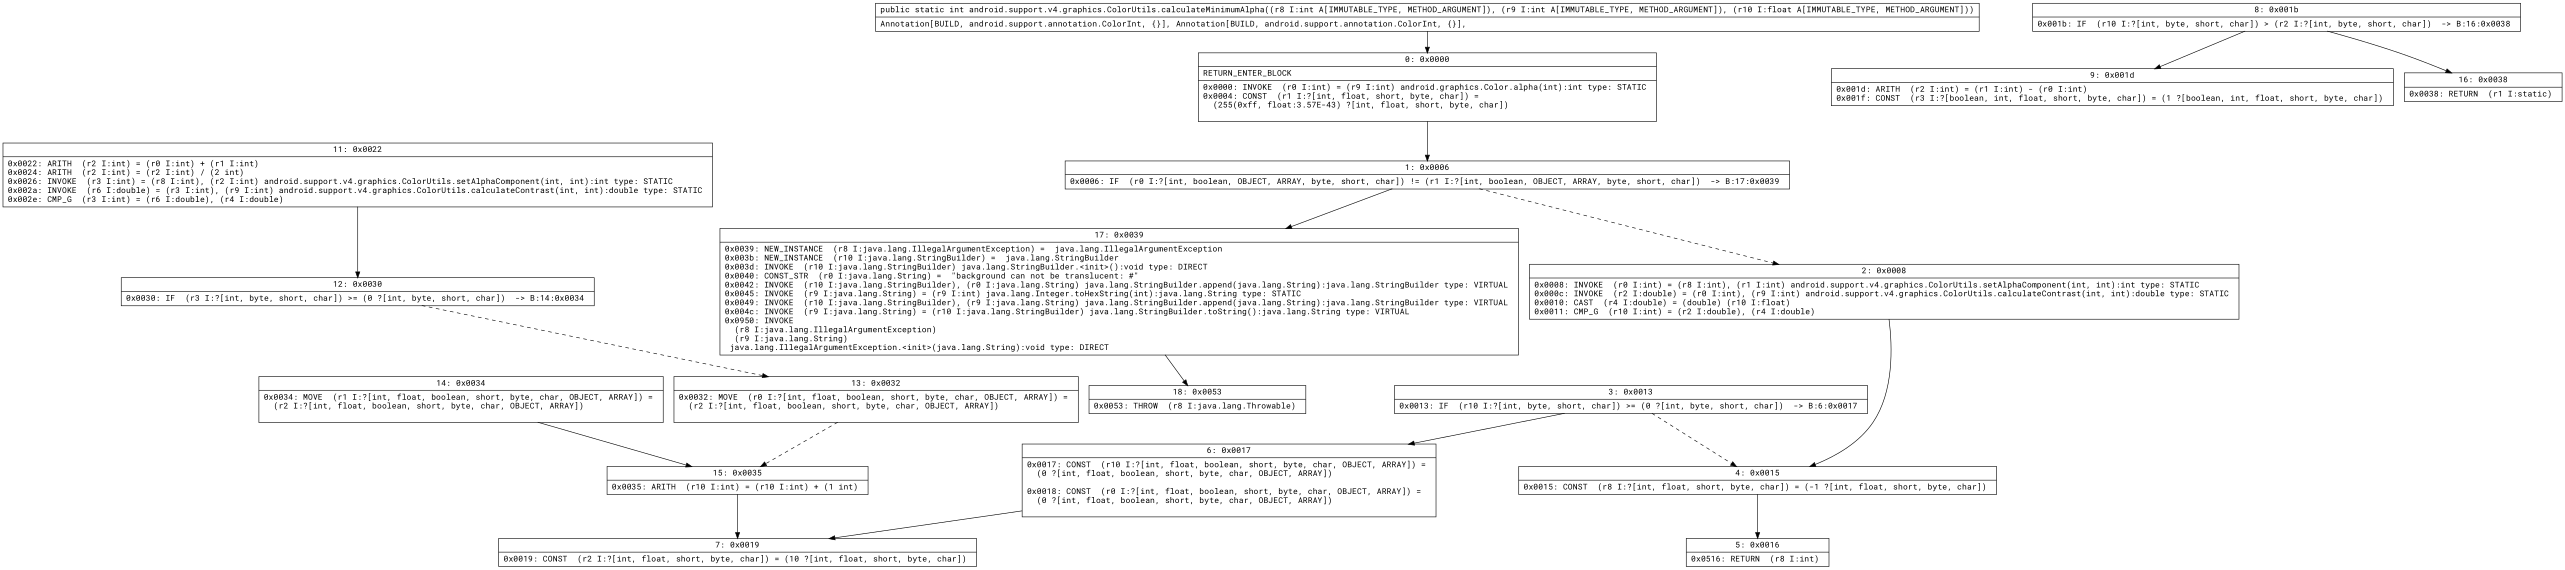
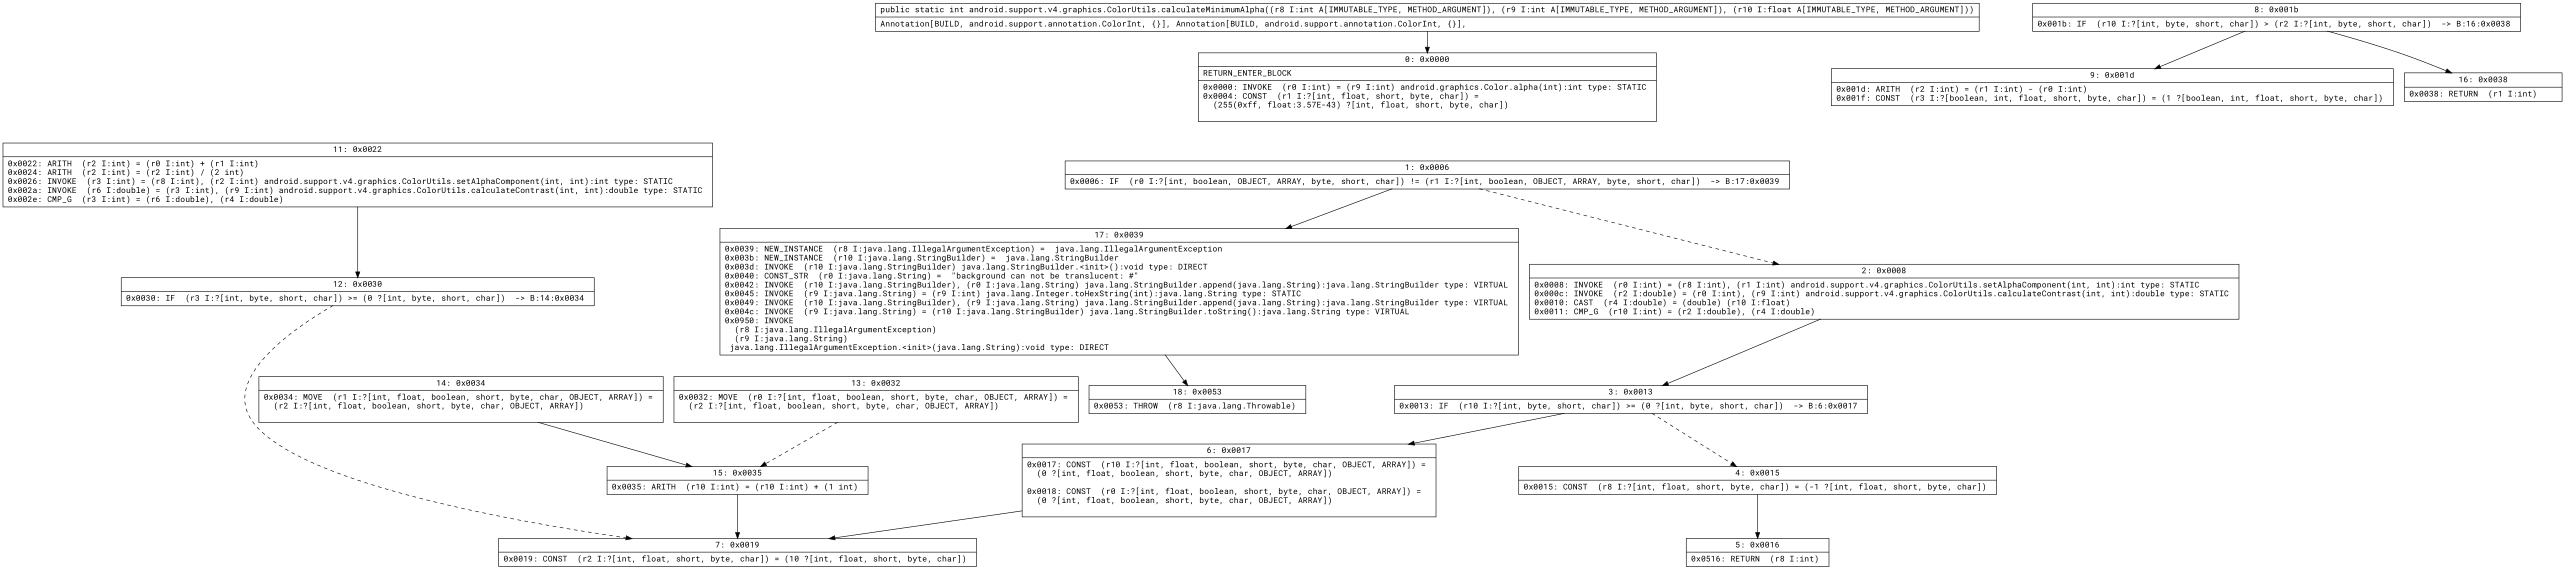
  digraph {
    fontname="Roboto Mono"
    node [fontname="Roboto Mono" shape=record]
    edge [fontname="Roboto Mono"]
    n1 [label="{0\:\ 0x0000|RETURN_ENTER_BLOCK\l|0x0000: INVOKE  (r0 I:int) = (r9 I:int) android.graphics.Color.alpha(int):int type: STATIC \l0x0004: CONST  (r1 I:?[int, float, short, byte, char]) = \l  (255(0xff, float:3.57E\-43) ?[int, float, short, byte, char])\l \l}"]
    n2 [label="{1\:\ 0x0006|0x0006: IF  (r0 I:?[int, boolean, OBJECT, ARRAY, byte, short, char]) != (r1 I:?[int, boolean, OBJECT, ARRAY, byte, short, char])  \-\> B:17:0x0039 \l}"]
    n3 [label="{2\:\ 0x0008|0x0008: INVOKE  (r0 I:int) = (r8 I:int), (r1 I:int) android.support.v4.graphics.ColorUtils.setAlphaComponent(int, int):int type: STATIC \l0x000c: INVOKE  (r2 I:double) = (r0 I:int), (r9 I:int) android.support.v4.graphics.ColorUtils.calculateContrast(int, int):double type: STATIC \l0x0010: CAST  (r4 I:double) = (double) (r10 I:float) \l0x0011: CMP_G  (r10 I:int) = (r2 I:double), (r4 I:double) \l}"]
    n4 [label="{17\:\ 0x0039|0x0039: NEW_INSTANCE  (r8 I:java.lang.IllegalArgumentException) =  java.lang.IllegalArgumentException \l0x003b: NEW_INSTANCE  (r10 I:java.lang.StringBuilder) =  java.lang.StringBuilder \l0x003d: INVOKE  (r10 I:java.lang.StringBuilder) java.lang.StringBuilder.\<init\>():void type: DIRECT \l0x0040: CONST_STR  (r0 I:java.lang.String) =  \"background can not be translucent: #\" \l0x0042: INVOKE  (r10 I:java.lang.StringBuilder), (r0 I:java.lang.String) java.lang.StringBuilder.append(java.lang.String):java.lang.StringBuilder type: VIRTUAL \l0x0045: INVOKE  (r9 I:java.lang.String) = (r9 I:int) java.lang.Integer.toHexString(int):java.lang.String type: STATIC \l0x0049: INVOKE  (r10 I:java.lang.StringBuilder), (r9 I:java.lang.String) java.lang.StringBuilder.append(java.lang.String):java.lang.StringBuilder type: VIRTUAL \l0x004c: INVOKE  (r9 I:java.lang.String) = (r10 I:java.lang.StringBuilder) java.lang.StringBuilder.toString():java.lang.String type: VIRTUAL \l0x0950: INVOKE  \l  (r8 I:java.lang.IllegalArgumentException)\l  (r9 I:java.lang.String)\l java.lang.IllegalArgumentException.\<init\>(java.lang.String):void type: DIRECT \l}"]
    n5 [label="{3\:\ 0x0013|0x0013: IF  (r10 I:?[int, byte, short, char]) \>= (0 ?[int, byte, short, char])  \-\> B:6:0x0017 \l}"]
    n6 [label="{18\:\ 0x0053|0x0053: THROW  (r8 I:java.lang.Throwable) \l}"]
    n7 [label="{4\:\ 0x0015|0x0015: CONST  (r8 I:?[int, float, short, byte, char]) = (\-1 ?[int, float, short, byte, char]) \l}"]
    n8 [label="{6\:\ 0x0017|0x0017: CONST  (r10 I:?[int, float, boolean, short, byte, char, OBJECT, ARRAY]) = \l  (0 ?[int, float, boolean, short, byte, char, OBJECT, ARRAY])\l \l0x0018: CONST  (r0 I:?[int, float, boolean, short, byte, char, OBJECT, ARRAY]) = \l  (0 ?[int, float, boolean, short, byte, char, OBJECT, ARRAY])\l \l}"]
    n9 [label="{5\:\ 0x0016|0x0516: RETURN  (r8 I:int) \l}"]
    n10 [label="{7\:\ 0x0019|0x0019: CONST  (r2 I:?[int, float, short, byte, char]) = (10 ?[int, float, short, byte, char]) \l}"]
    n11 [label="{8\:\ 0x001b|0x001b: IF  (r10 I:?[int, byte, short, char]) \> (r2 I:?[int, byte, short, char])  \-\> B:16:0x0038 \l}"]
    n12 [label="{9\:\ 0x001d|0x001d: ARITH  (r2 I:int) = (r1 I:int) \- (r0 I:int) \l0x001f: CONST  (r3 I:?[boolean, int, float, short, byte, char]) = (1 ?[boolean, int, float, short, byte, char]) \l}"]
-   n13 [label="{16\:\ 0x0038|0x0038: RETURN  (r1 I:static) \l}"]
+   n13 [label="{16\:\ 0x0038|0x0038: RETURN  (r1 I:int) \l}"]
    n14 [label="{11\:\ 0x0022|0x0022: ARITH  (r2 I:int) = (r0 I:int) + (r1 I:int) \l0x0024: ARITH  (r2 I:int) = (r2 I:int) \/ (2 int) \l0x0026: INVOKE  (r3 I:int) = (r8 I:int), (r2 I:int) android.support.v4.graphics.ColorUtils.setAlphaComponent(int, int):int type: STATIC \l0x002a: INVOKE  (r6 I:double) = (r3 I:int), (r9 I:int) android.support.v4.graphics.ColorUtils.calculateContrast(int, int):double type: STATIC \l0x002e: CMP_G  (r3 I:int) = (r6 I:double), (r4 I:double) \l}"]
    n15 [label="{12\:\ 0x0030|0x0030: IF  (r3 I:?[int, byte, short, char]) \>= (0 ?[int, byte, short, char])  \-\> B:14:0x0034 \l}"]
    n16 [label="{13\:\ 0x0032|0x0032: MOVE  (r0 I:?[int, float, boolean, short, byte, char, OBJECT, ARRAY]) = \l  (r2 I:?[int, float, boolean, short, byte, char, OBJECT, ARRAY])\l \l}"]
    n17 [label="{15\:\ 0x0035|0x0035: ARITH  (r10 I:int) = (r10 I:int) + (1 int) \l}"]
    n18 [label="{14\:\ 0x0034|0x0034: MOVE  (r1 I:?[int, float, boolean, short, byte, char, OBJECT, ARRAY]) = \l  (r2 I:?[int, float, boolean, short, byte, char, OBJECT, ARRAY])\l \l}"]
    n19 [label="{public static int android.support.v4.graphics.ColorUtils.calculateMinimumAlpha((r8 I:int A[IMMUTABLE_TYPE, METHOD_ARGUMENT]), (r9 I:int A[IMMUTABLE_TYPE, METHOD_ARGUMENT]), (r10 I:float A[IMMUTABLE_TYPE, METHOD_ARGUMENT]))  | Annotation[BUILD, android.support.annotation.ColorInt, \{\}], Annotation[BUILD, android.support.annotation.ColorInt, \{\}], \l}"]
-   n1 -> n2
    n2 -> n3 [style=dashed]
    n2 -> n4
-   n3 -> n7
+   n3 -> n5
    n4 -> n6
    n5 -> n7 [style=dashed]
    n5 -> n8
    n7 -> n9
    n8 -> n10
    n11 -> n12 [style=solid]
    n11 -> n13
    n14 -> n15
-   n15 -> n16 [style=dashed]
+   n15 -> n10 [style=dashed]
    n16 -> n17 [style=dashed]
    n17 -> n10
    n18 -> n17
    n19 -> n1
  }
